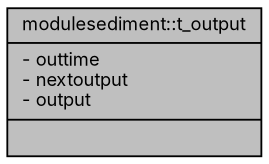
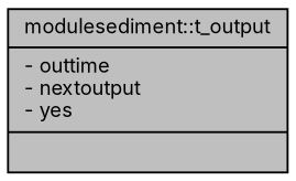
  digraph {
    fontname=Inter
-   n1 [color=black fillcolor=grey75 fontcolor=black fontname=Inter fontsize=10 height=0.2 label="{modulesediment::t_output\n|- outtime\l- nextoutput\l- output\l|}" shape=record style=filled width=0.4]
+   n1 [color=black fillcolor=grey75 fontcolor=black fontname=Inter fontsize=10 height=0.2 label="{modulesediment::t_output\n|- outtime\l- nextoutput\l- yes\l|}" shape=record style=filled width=0.4]
  }
